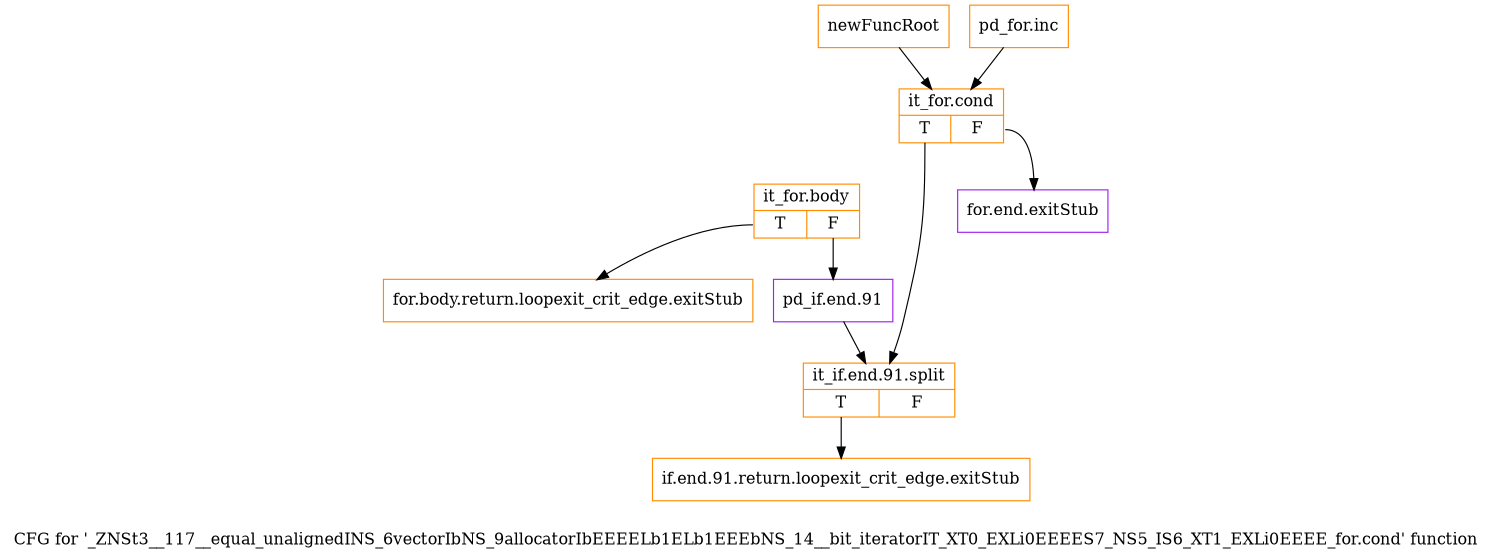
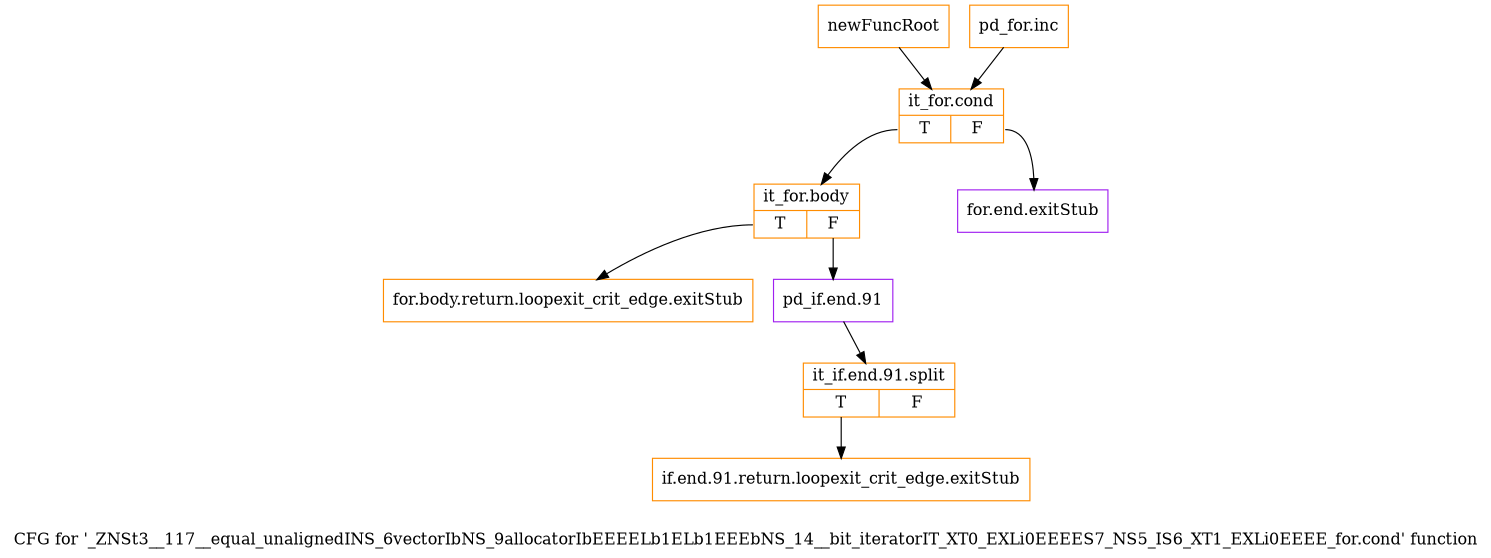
  digraph {
    label="CFG for '_ZNSt3__117__equal_unalignedINS_6vectorIbNS_9allocatorIbEEEELb1ELb1EEEbNS_14__bit_iteratorIT_XT0_EXLi0EEEES7_NS5_IS6_XT1_EXLi0EEEE_for.cond' function"
    node [color=darkorange shape=record]
    n1 [label="{newFuncRoot}"]
    n2 [label="{it_for.cond|{<s0>T|<s1>F}}"]
    n3 [color=purple label="{for.end.exitStub}"]
    n4 [label="{it_for.body|{<s0>T|<s1>F}}"]
    n5 [label="{for.body.return.loopexit_crit_edge.exitStub}"]
    n6 [color=purple label="{pd_if.end.91}"]
    n7 [label="{if.end.91.return.loopexit_crit_edge.exitStub}"]
    n8 [label="{it_if.end.91.split|{<s0>T|<s1>F}}"]
    n9 [label="{pd_for.inc}"]
    n1 -> n2
    n2 -> n3 [tailport=s1]
-   n2 -> n8 [tailport=s0]
+   n2 -> n4 [tailport=s0]
    n4 -> n5 [tailport=s0]
    n4 -> n6 [tailport=s1]
    n6 -> n8
    n8 -> n7 [tailport=s0]
    n9 -> n2
  }
